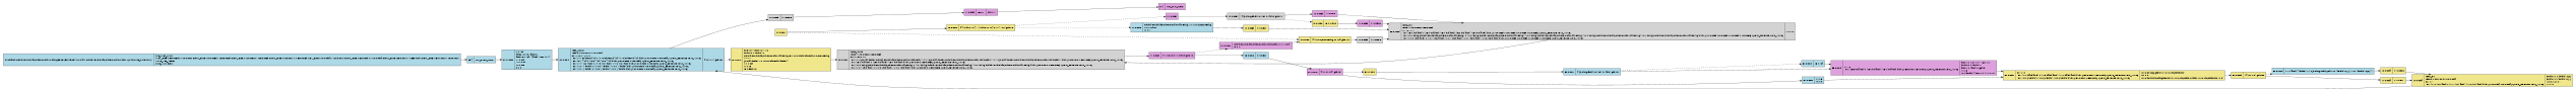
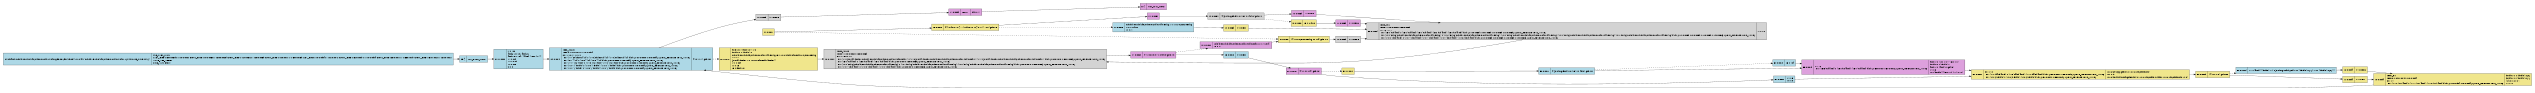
  digraph {
    fontname="Patrick Hand"
    rankdir=LR
    node [fillcolor=khaki fontname="Patrick Hand" shape=record style=filled]
    edge [fontname="Patrick Hand"]
    n1 [fillcolor=lightblue label="{35\:\ ?|MTH_ENTER_BLOCK\l}"]
    n2 [fillcolor=lightblue label="{37\:\ 0x0000|r1 = 100\lfloat[] r2 = new float[2]\lfloat r10 = 1.0f \/ ((float) (100 + (\-1)))\lr11 = 0.0f\lr12 = 0.0d\lr14 = 0.0d\lr9 = 0\l}"]
    n3 [fillcolor=lightblue label="{38\:\ 0x0018|LOOP_START\lLOOP:0: B:38:0x0018\-\>B:60:0x00bf\lPHI: r1 r9 r11 r12 r14 \l  PHI: (r1v1 'pointCount' int) = (r1v0 'pointCount' int), (r1v9 'pointCount' int) binds: [B:37:0x0000, B:60:0x00bf] A[DONT_GENERATE, DONT_INLINE]\l  PHI: (r9v1 'i' int) = (r9v0 'i' int), (r9v3 'i' int) binds: [B:37:0x0000, B:60:0x00bf] A[DONT_GENERATE, DONT_INLINE]\l  PHI: (r11v1 'sum' float) = (r11v0 'sum' float), (r11v2 'sum' float) binds: [B:37:0x0000, B:60:0x00bf] A[DONT_GENERATE, DONT_INLINE]\l  PHI: (r12v1 'x' double) = (r12v0 'x' double), (r12v2 'x' double) binds: [B:37:0x0000, B:60:0x00bf] A[DONT_GENERATE, DONT_INLINE]\l  PHI: (r14v1 'y' double) = (r14v0 'y' double), (r14v2 'y' double) binds: [B:37:0x0000, B:60:0x00bf] A[DONT_GENERATE, DONT_INLINE]\l|if (r9 \>= r1) goto L32\l}"]
    n4 [label="{39\:\ 0x001a|float r8 = ((float) r9) * r10\ldouble r3 = (double) r8\landroidx.constraintlayout.core.motion.utils.Easing r5 = r26.mStartMotionPath.mKeyFrameEasing\lr16 = r1\ljava.util.Iterator r1 = r26.mMotionPaths.iterator()\lr17 = 0.0f\lr7 = r5\lr5 = Float.NaN\l}"]
    n5 [fillcolor=lightgrey label="{62\:\ 0x00cb|SYNTHETIC\l}"]
    n6 [fillcolor=lightgrey label="{40\:\ 0x0034|LOOP_START\lLOOP:1: B:40:0x0034\-\>B:50:0x005d\lPHI: r1 r5 r7 r17 \l  PHI: (r1v4 java.util.Iterator\<androidx.constraintlayout.core.motion.MotionPaths\>) = (r1v3 java.util.Iterator\<androidx.constraintlayout.core.motion.MotionPaths\>), (r1v17 java.util.Iterator\<androidx.constraintlayout.core.motion.MotionPaths\>) binds: [B:39:0x001a, B:50:0x005d] A[DONT_GENERATE, DONT_INLINE]\l  PHI: (r5v4 'end' float) = (r5v3 'end' float), (r5v7 'end' float) binds: [B:39:0x001a, B:50:0x005d] A[DONT_GENERATE, DONT_INLINE]\l  PHI: (r7v2 'easing' androidx.constraintlayout.core.motion.utils.Easing) = (r7v1 'easing' androidx.constraintlayout.core.motion.utils.Easing), (r7v4 'easing' androidx.constraintlayout.core.motion.utils.Easing) binds: [B:39:0x001a, B:50:0x005d] A[DONT_GENERATE, DONT_INLINE]\l  PHI: (r17v1 'start' float) = (r17v0 'start' float), (r17v2 'start' float) binds: [B:39:0x001a, B:50:0x005d] A[DONT_GENERATE, DONT_INLINE]\l}"]
    n7 [fillcolor=plum label="{61\:\ 0x00cb|RETURN\l|return r11\l}"]
    n8 [fillcolor=plum label="{41\:\ 0x0038|if (r1.hasNext() == false) goto L19\l}"]
    n9 [fillcolor=plum label="{42\:\ 0x003a|androidx.constraintlayout.core.motion.MotionPaths r6 = r1.next()\lr18 = r1\l}"]
    n10 [fillcolor=lightblue label="{65\:\ 0x0060|SYNTHETIC\l}"]
    n11 [label="{43\:\ 0x0044|if (r6.mKeyFrameEasing == null) goto L18\l}"]
    n12 [fillcolor=plum label="{51\:\ 0x0060|if (r7 == null) goto L31\l}"]
    n13 [fillcolor=lightgrey label="{67\:\ 0x005d|SYNTHETIC\l}"]
    n14 [label="{44\:\ 0x0046}"]
    n15 [label="{45\:\ 0x004a|if ((r6.time \> r8 ? 1 : (r6.time == r8 ? 0 : \-1)) \>= 0) goto L13\l}"]
    n16 [fillcolor=lightgrey label="{50\:\ 0x005d|LOOP_END\lLOOP:1: B:40:0x0034\-\>B:50:0x005d\lPHI: r5 r7 r17 \l  PHI: (r5v7 'end' float) = (r5v4 'end' float), (r5v4 'end' float), (r5v8 'end' float), (r5v4 'end' float) binds: [B:67:0x005d, B:69:0x005d, B:66:0x005d, B:68:0x005d] A[DONT_GENERATE, DONT_INLINE]\l  PHI: (r7v4 'easing' androidx.constraintlayout.core.motion.utils.Easing) = (r7v2 'easing' androidx.constraintlayout.core.motion.utils.Easing), (r7v2 'easing' androidx.constraintlayout.core.motion.utils.Easing), (r7v2 'easing' androidx.constraintlayout.core.motion.utils.Easing), (r7v6 'easing' androidx.constraintlayout.core.motion.utils.Easing) binds: [B:67:0x005d, B:69:0x005d, B:66:0x005d, B:68:0x005d] A[DONT_GENERATE, DONT_INLINE]\l  PHI: (r17v2 'start' float) = (r17v1 'start' float), (r17v1 'start' float), (r17v1 'start' float), (r17v3 'start' float) binds: [B:67:0x005d, B:69:0x005d, B:66:0x005d, B:68:0x005d] A[DONT_GENERATE, DONT_INLINE]\l|r1 = r18\l}"]
    n17 [fillcolor=lightblue label="{46\:\ 0x004c|androidx.constraintlayout.core.motion.utils.Easing r1 = r6.mKeyFrameEasing\lr17 = r6.time\lr7 = r1\l}"]
    n18 [fillcolor=plum label="{47\:\ 0x0054}"]
    n19 [label="{68\:\ 0x005d|SYNTHETIC\l}"]
    n20 [fillcolor=lightgrey label="{48\:\ 0x0058|if (java.lang.Float.isNaN(r5) == false) goto L17\l}"]
    n21 [label="{49\:\ 0x005a|r5 = r6.time\l}"]
    n22 [fillcolor=plum label="{69\:\ 0x005d|SYNTHETIC\l}"]
    n23 [fillcolor=plum label="{66\:\ 0x005d|SYNTHETIC\l}"]
    n24 [label="{52\:\ 0x0062}"]
    n25 [fillcolor=lightblue label="{56\:\ 0x0082|r1 = r5\lr4 = r3\l}"]
    n26 [fillcolor=lightblue label="{53\:\ 0x0066|if (java.lang.Float.isNaN(r5) == false) goto L24\l}"]
    n27 [label="{57\:\ 0x0087|PHI: r1 r4 \l  PHI: (r1v6 'offset' float) = (r1v5 'offset' float), (r1v14 'offset' float) binds: [B:56:0x0082, B:55:0x006b] A[DONT_GENERATE, DONT_INLINE]\l  PHI: (r4v4 'p' double) = (r4v3 'p' double), (r4v9 'p' double) binds: [B:56:0x0082, B:55:0x006b] A[DONT_GENERATE, DONT_INLINE]\l|r26.mSpline[0].getPos(r4, r26.mInterpolateData)\lr24 = r9\lr26.mStartMotionPath.getCenter(r4, r26.mInterpolateVariables, r26.mInterpolateData, r2, 0)\l}"]
    n28 [fillcolor=lightblue label="{54\:\ 0x0068|r5 = 1.0f\l}"]
    n29 [fillcolor=plum label="{55\:\ 0x006b|PHI: r5 \l  PHI: (r5v5 'end' float) = (r5v4 'end' float), (r5v6 'end' float) binds: [B:53:0x0066, B:54:0x0068] A[DONT_GENERATE, DONT_INLINE]\l|float r1 = (r8 \- r17) \/ (r5 \- r17)\ldouble r3 = (double) r1\lfloat r1 = (float) r7.get(r3)\lr1 = r5\lr4 = (double) (((r5 \- r17) * r1) + r17)\l}"]
    n30 [label="{58\:\ 0x00ab|if (r24 \<= 0) goto L30\l}"]
    n31 [fillcolor=lightblue label="{59\:\ 0x00ad|r11 = (float) (((double) r11) + java.lang.Math.hypot(r14 \- ((double) r2[1]), r12 \- ((double) r2[0])))\l}"]
    n32 [label="{64\:\ 0x00bf|SYNTHETIC\l}"]
    n33 [label="{63\:\ 0x00bf|SYNTHETIC\l}"]
    n34 [label="{60\:\ 0x00bf|LOOP_END\lLOOP:0: B:38:0x0018\-\>B:60:0x00bf\lPHI: r11 \l  PHI: (r11v2 'sum' float) = (r11v1 'sum' float), (r11v3 'sum' float) binds: [B:64:0x00bf, B:63:0x00bf] A[DONT_GENERATE, DONT_INLINE]\l|double r12 = (double) r2[0]\ldouble r14 = (double) r2[1]\lint r9 = r24 + 1\lr1 = r16\l}"]
    n35 [fillcolor=plum label="{36\:\ ?|MTH_EXIT_BLOCK\l}"]
    n36 [fillcolor=lightblue label="{private float androidx.constraintlayout.core.motion.Motion.getPreCycleDistance((r26v0 'this' androidx.constraintlayout.core.motion.Motion A[IMMUTABLE_TYPE, THIS]))  | USE_LINES_HINTS\lBACK_EDGE: B:50:0x005d \-\> B:40:0x0034, CROSS_EDGE: B:49:0x005a \-\> B:50:0x005d, CROSS_EDGE: B:48:0x0058 \-\> B:50:0x005d, CROSS_EDGE: B:43:0x0044 \-\> B:50:0x005d, BACK_EDGE: B:60:0x00bf \-\> B:38:0x0018, CROSS_EDGE: B:58:0x00ab \-\> B:60:0x00bf, CROSS_EDGE: B:53:0x0066 \-\> B:55:0x006b, CROSS_EDGE: B:56:0x0082 \-\> B:57:0x0087\lINLINE_NOT_NEEDED\lTYPE_VARS: EMPTY\l}"]
    n1 -> n2
    n2 -> n3
    n3 -> n4 [style=dashed]
    n3 -> n5
    n4 -> n6
    n5 -> n7
    n6 -> n8
    n7 -> n35
    n8 -> n9 [style=dashed]
    n8 -> n10
    n9 -> n11
    n10 -> n12
    n11 -> n13
    n12 -> n24 [style=dashed]
    n12 -> n25
    n13 -> n16
    n14 -> n11 [style=dashed]
    n14 -> n15
    n15 -> n17 [style=dashed]
-   n15 -> n18 [style=dashed]
+   n15 -> n18
    n16 -> n6
    n17 -> n19
    n18 -> n20
    n19 -> n16
    n20 -> n21 [style=dashed]
    n20 -> n22
    n21 -> n23
    n22 -> n16
    n23 -> n16
    n24 -> n26
    n25 -> n27
    n26 -> n28 [style=dashed]
    n26 -> n29
    n27 -> n30
    n28 -> n29
    n29 -> n27
    n30 -> n31 [style=dashed]
    n30 -> n32
    n31 -> n33
    n32 -> n34
    n33 -> n34
    n34 -> n3
    n36 -> n1
  }
